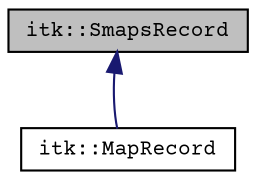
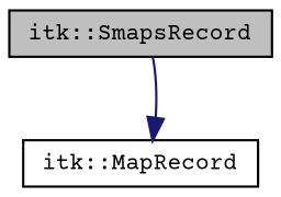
  digraph {
    fontname="Courier Prime"
    node [color=black fontname="Courier Prime" fontsize=10 shape=record style=filled]
    n1 [fillcolor=grey75 fontcolor=black height=0.2 label="itk::SmapsRecord" width=0.4]
    n2 [fillcolor=white height=0.2 label="itk::MapRecord" width=0.4]
-   n1 -> n2 [color=midnightblue dir=back fontname="Courier Prime" fontsize=10 labelfontname=Helvetica labelfontsize=10 style=solid]
+   n2 -> n1 [color=midnightblue dir=back fontname="Courier Prime" fontsize=10 labelfontname=Helvetica labelfontsize=10 style=solid]
  }
